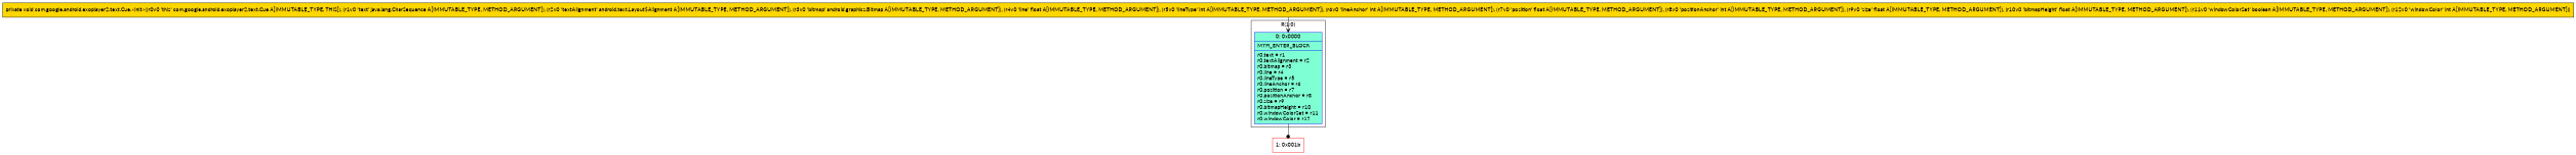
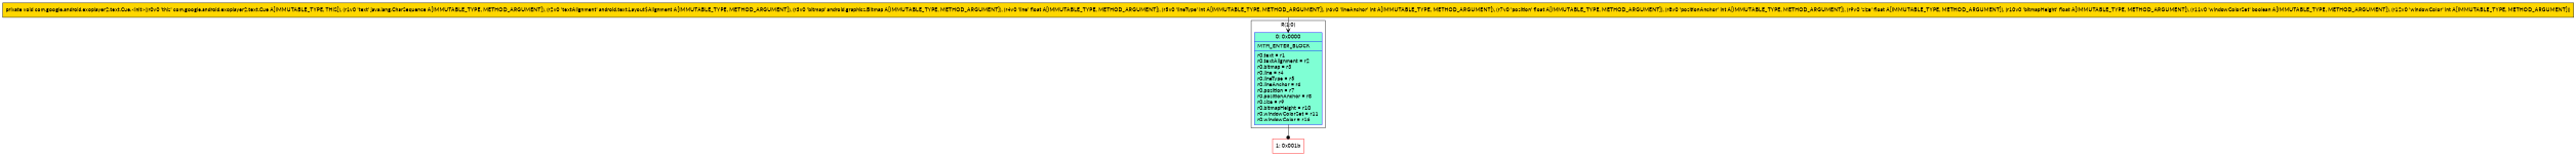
  digraph {
    fontname=Lato
    node [shape=record style=filled fontname=Lato]
    edge [style=solid fontname=Lato]
-   n1 [color=blue label="{0\:\ 0x0000|MTH_ENTER_BLOCK\l|r0.text = r1\lr0.textAlignment = r2\lr0.bitmap = r3\lr0.line = r4\lr0.lineType = r5\lr0.lineAnchor = r6\lr0.position = r7\lr0.positionAnchor = r8\lr0.size = r9\lr0.bitmapHeight = r10\lr0.windowColorSet = r11\lr0.windowColor = r12\l}" fillcolor=aquamarine]
+   n1 [color=blue label="{0\:\ 0x0000|MTH_ENTER_BLOCK\l|r0.text = r1\lr0.textAlignment = r2\lr0.bitmap = r3\lr0.line = r4\lr0.lineType = r5\lr0.lineAnchor = r6\lr0.position = r7\lr0.positionAnchor = r8\lr0.size = r9\lr0.bitmapHeight = r10\lr0.windowColorSet = r11\lr0.windowColor = r16\l}" fillcolor=aquamarine]
    n2 [color=red label="{1\:\ 0x001b}" fillcolor=white]
    n3 [label="{private void com.google.android.exoplayer2.text.Cue.\<init\>((r0v0 'this' com.google.android.exoplayer2.text.Cue A[IMMUTABLE_TYPE, THIS]), (r1v0 'text' java.lang.CharSequence A[IMMUTABLE_TYPE, METHOD_ARGUMENT]), (r2v0 'textAlignment' android.text.Layout$Alignment A[IMMUTABLE_TYPE, METHOD_ARGUMENT]), (r3v0 'bitmap' android.graphics.Bitmap A[IMMUTABLE_TYPE, METHOD_ARGUMENT]), (r4v0 'line' float A[IMMUTABLE_TYPE, METHOD_ARGUMENT]), (r5v0 'lineType' int A[IMMUTABLE_TYPE, METHOD_ARGUMENT]), (r6v0 'lineAnchor' int A[IMMUTABLE_TYPE, METHOD_ARGUMENT]), (r7v0 'position' float A[IMMUTABLE_TYPE, METHOD_ARGUMENT]), (r8v0 'positionAnchor' int A[IMMUTABLE_TYPE, METHOD_ARGUMENT]), (r9v0 'size' float A[IMMUTABLE_TYPE, METHOD_ARGUMENT]), (r10v0 'bitmapHeight' float A[IMMUTABLE_TYPE, METHOD_ARGUMENT]), (r11v0 'windowColorSet' boolean A[IMMUTABLE_TYPE, METHOD_ARGUMENT]), (r12v0 'windowColor' int A[IMMUTABLE_TYPE, METHOD_ARGUMENT])) }" fillcolor=gold]
    subgraph cluster_1 {
      label="R(1:0)"
      n1
    }
    n1 -> n2 [arrowhead=dot]
    n3 -> n1 [arrowhead=vee]
  }
